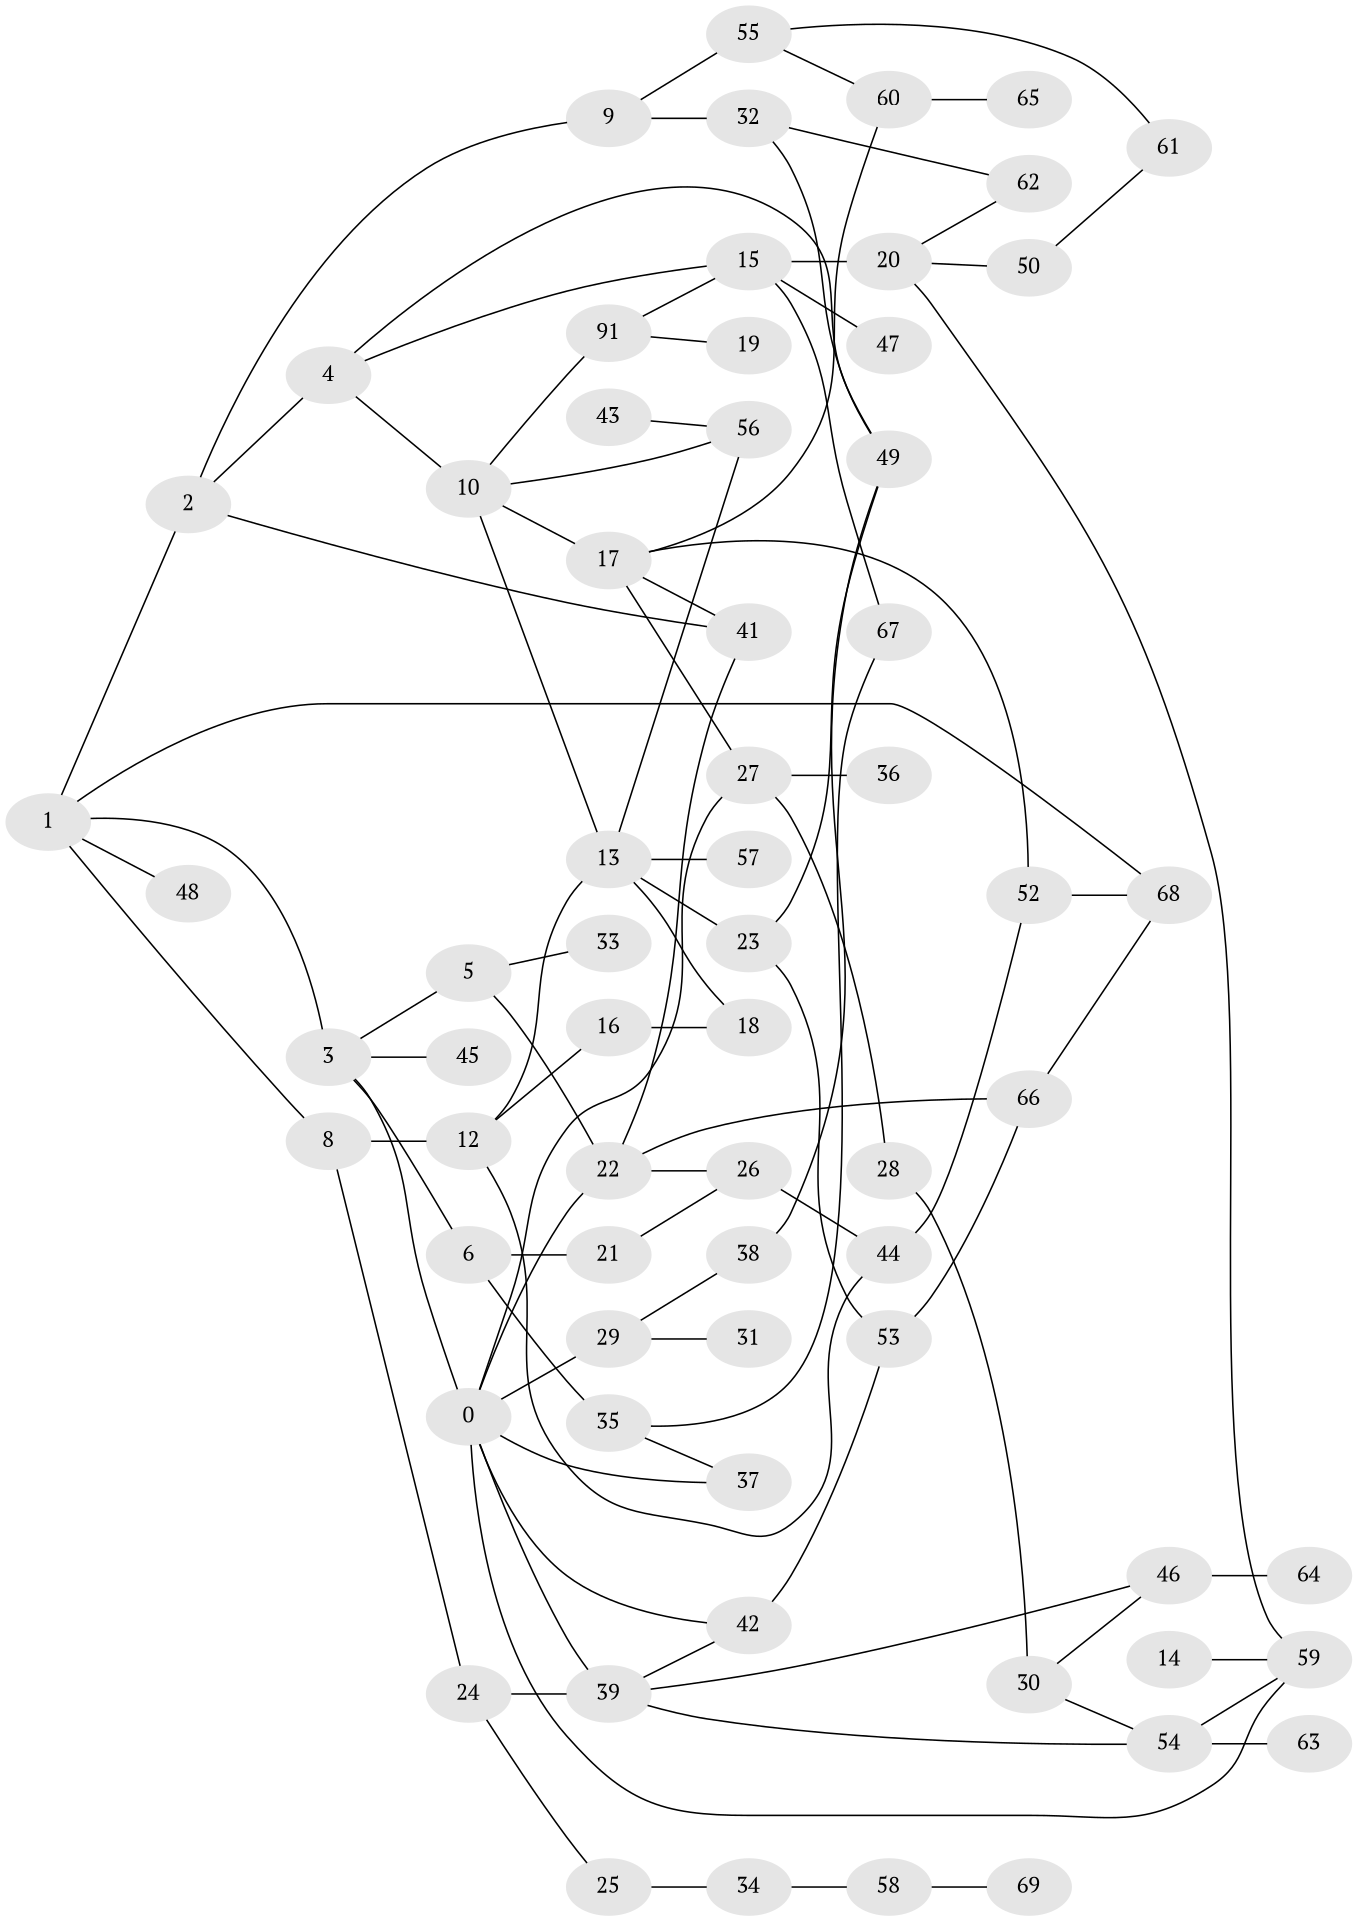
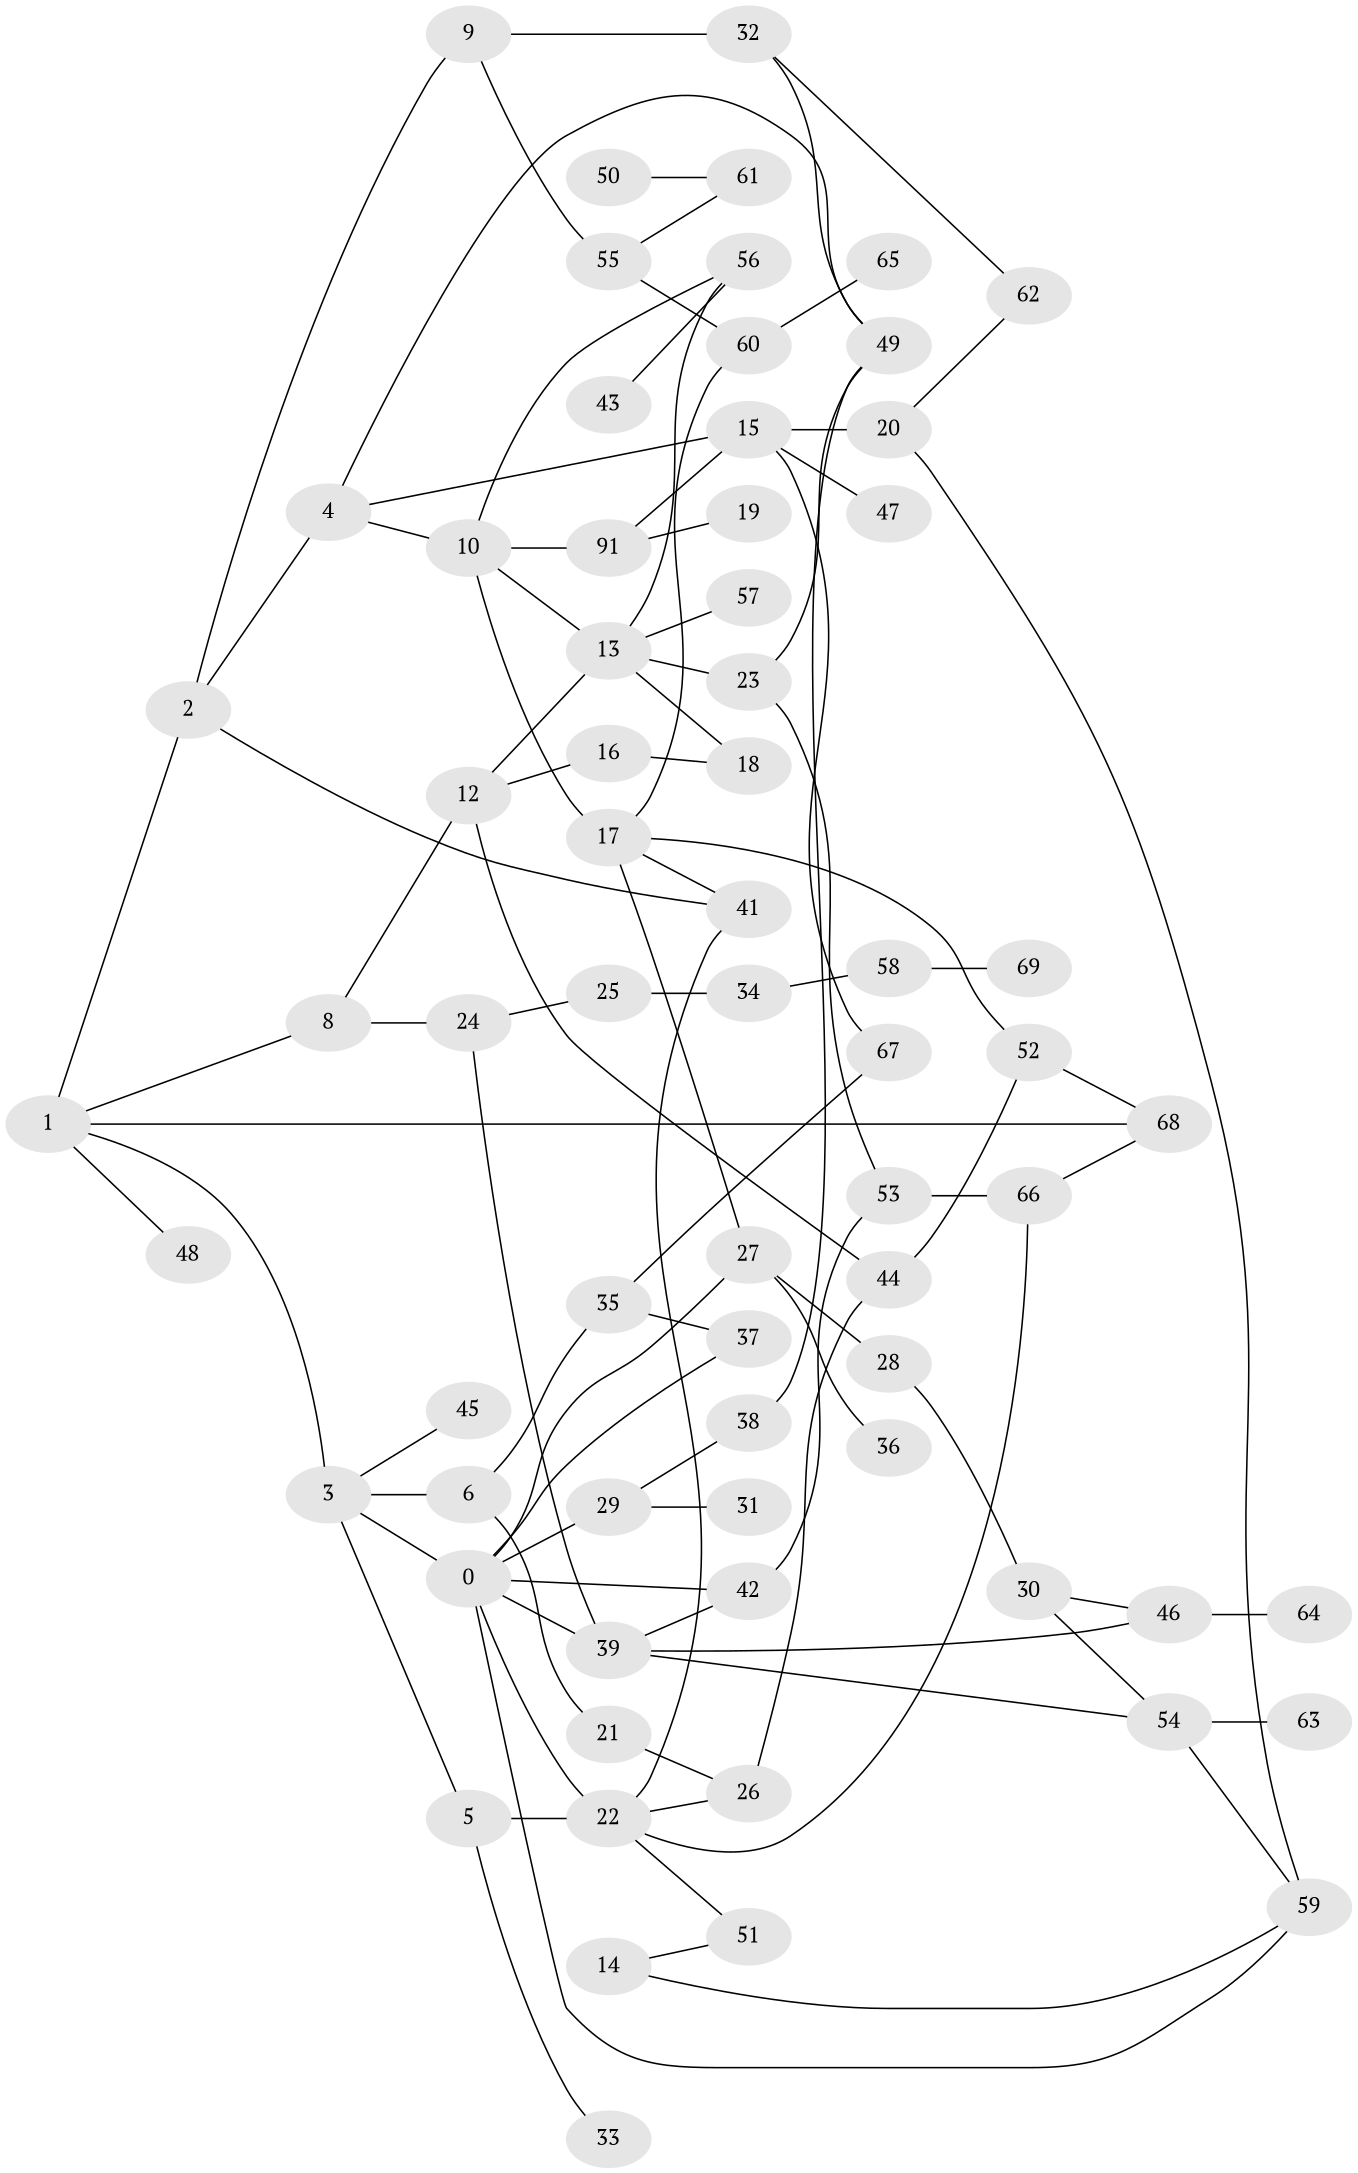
  graph {
    fontname="PT Serif"
    rankdir=LR
    node [color=gray90 fontname="PT Serif" style=filled]
    edge [fontname="PT Serif"]
    1
    2
    3
    8
    48
    68
    4
    9
    41
    5
    6
    n12 [label=0]
    45
    12
    24
    10
    15
    49
    32
    55
    22
    33
    21
    35
    27
    29
    37
    39
    42
    59
    n31 [label=91]
    13
    17
    56
    20
    47
    67
+   51
    26
    66
    28
    36
    31
    38
    46
    54
    53
    16
    44
    25
    14
    62
    60
    61
    19
    18
    23
    57
    52
    50
    65
    34
    58
    30
    64
    63
    69
    43
    1 -- 2
    1 -- 3
    1 -- 8
    1 -- 48
    1 -- 68
    2 -- 4
    2 -- 9
    2 -- 41
    3 -- 5
    3 -- 6
    3 -- n12
    3 -- 45
    8 -- 12
    8 -- 24
    4 -- 10
    4 -- 15
    4 -- 49
    9 -- 32
    9 -- 55
    5 -- 22
    5 -- 33
    6 -- 21
    6 -- 35
    n12 -- 22
    n12 -- 27
    n12 -- 29
    n12 -- 37
    n12 -- 39
    n12 -- 42
    n12 -- 59
    12 -- 13
    12 -- 16
    12 -- 44
    24 -- 39
    24 -- 25
    10 -- n31
    10 -- 13
    10 -- 17
    10 -- 56
    15 -- 20
    15 -- 47
    15 -- 67
    32 -- 49
    32 -- 62
    55 -- 60
    55 -- 61
    22 -- 41
+   22 -- 51
    22 -- 26
    22 -- 66
    21 -- 26
    35 -- 37
    35 -- 67
    27 -- 28
    27 -- 36
    29 -- 31
    29 -- 38
    39 -- 42
    39 -- 46
    39 -- 54
    42 -- 53
    n31 -- 15
    n31 -- 19
    13 -- 56
    13 -- 18
    13 -- 23
    13 -- 57
    17 -- 41
    17 -- 27
    17 -- 60
    17 -- 52
    20 -- 59
    20 -- 62
-   20 -- 50
    26 -- 44
    66 -- 68
    28 -- 30
    38 -- 49
    46 -- 64
    54 -- 59
    54 -- 63
    53 -- 66
    16 -- 18
    44 -- 52
    25 -- 34
    14 -- 59
+   14 -- 51
    60 -- 65
    23 -- 49
    23 -- 53
    52 -- 68
    50 -- 61
    34 -- 58
    58 -- 69
    30 -- 46
    30 -- 54
    43 -- 56
  }
